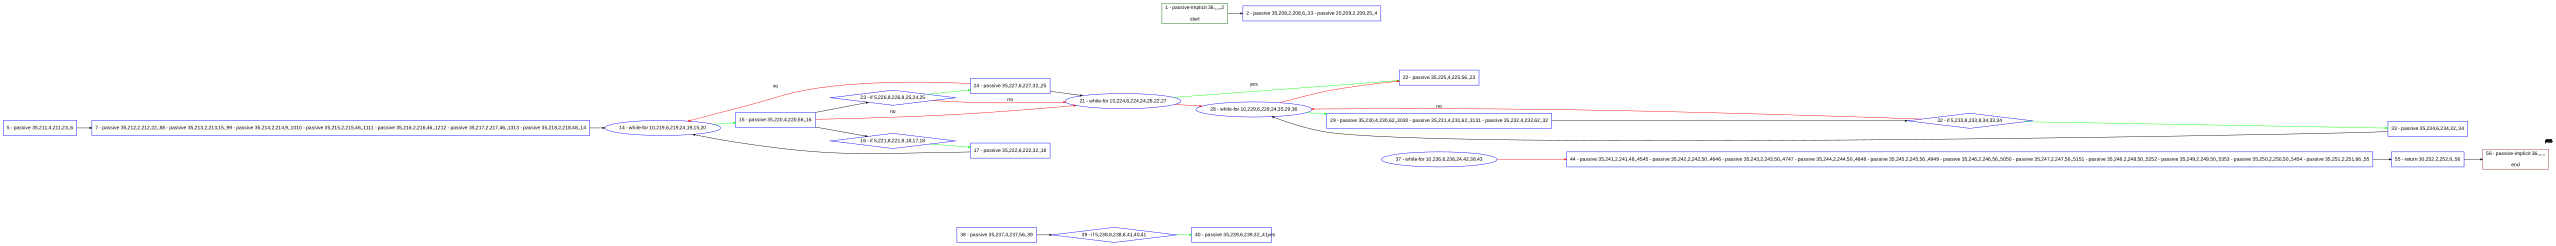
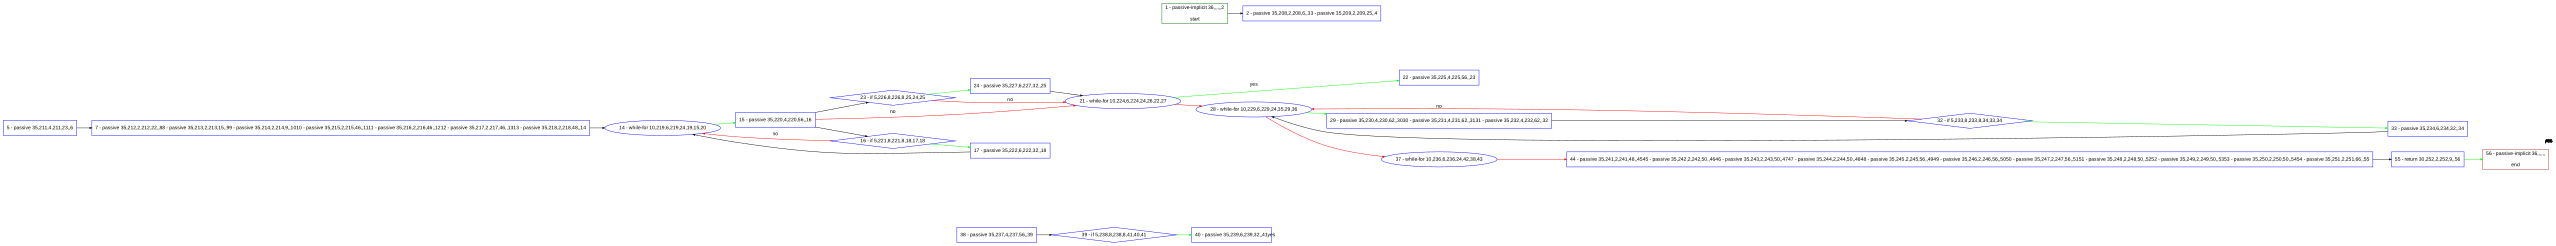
  digraph {
    bgcolor=white
    compound=true
    fillcolor="#FFFFCC"
    fontname=Arial
    fontsize=12
    pack=true
    packmode=clust
    rankdir=LR
    style="rounded,filled"
    node [color="#0000ff" compound=true fillcolor="#ffffff" fixedsize=false fontname=Arial fontsize=12 node_initialized=no shape=box style=filled]
    edge [arrowhead=normal arrowsize=0.5 arrowtail=none color="#000000" compound=true dir=forward fontcolor=black fontname=Arial fontsize=12]
    n1 [label="2 - passive 35,208,2,208,6,,33 - passive 35,209,2,209,25,,4"]
    n2 [color="#006400" label="1 - passive-implicit 36,,,,,,2\n\nstart"]
    n3 [label="5 - passive 35,211,4,211,23,,6"]
    n4 [label="7 - passive 35,212,2,212,22,,88 - passive 35,213,2,213,15,,99 - passive 35,214,2,214,9,,1010 - passive 35,215,2,215,46,,1111 - passive 35,216,2,216,46,,1212 - passive 35,217,2,217,46,,1313 - passive 35,218,2,218,48,,14"]
    n5 [label="14 - while-for 10,219,6,219,24,19,15,20" shape=oval]
    n6 [label="15 - passive 35,220,4,220,56,,16"]
    n7 [label="21 - while-for 10,224,6,224,24,26,22,27" shape=oval]
    n8 [label="16 - if 5,221,8,221,8,18,17,18" shape=diamond]
    n9 [label="23 - if 5,226,8,226,8,25,24,25" shape=diamond]
    n10 [label="22 - passive 35,225,4,225,56,,23"]
    n11 [label="28 - while-for 10,229,6,229,24,35,29,36" shape=oval]
    n12 [label="17 - passive 35,222,6,222,32,,18"]
    n13 [label="29 - passive 35,230,4,230,62,,3030 - passive 35,231,4,231,62,,3131 - passive 35,232,4,232,62,,32"]
    n14 [label="37 - while-for 10,236,6,236,24,42,38,43" shape=oval]
    n15 [label="24 - passive 35,227,6,227,32,,25"]
    n16 [label="32 - if 5,233,8,233,8,34,33,34" shape=diamond]
    n17 [label="44 - passive 35,241,2,241,48,,4545 - passive 35,242,2,242,50,,4646 - passive 35,243,2,243,50,,4747 - passive 35,244,2,244,50,,4848 - passive 35,245,2,245,56,,4949 - passive 35,246,2,246,56,,5050 - passive 35,247,2,247,56,,5151 - passive 35,248,2,248,50,,5252 - passive 35,249,2,249,50,,5353 - passive 35,250,2,250,50,,5454 - passive 35,251,2,251,66,,55"]
    n18 [label="33 - passive 35,234,6,234,32,,34"]
    n19 [label="38 - passive 35,237,4,237,56,,39"]
    n20 [label="39 - if 5,238,8,238,8,41,40,41" shape=diamond]
    n21 [label="55 - return 30,252,2,252,9,,56"]
    n22 [label="40 - passive 35,239,6,239,32,,41"]
    n23 [color="#a52a2a" label="56 - passive-implicit 36,,,,,,\n\nend"]
    n2 -> n1
    n3 -> n4
    n4 -> n5
    n5 -> n6 [color="#00ff00" label=yes]
    n6 -> n7 [color="#ff0000" label=no]
    n6 -> n8
    n6 -> n9
    n7 -> n10 [color="#00ff00" label=yes]
    n7 -> n11 [color="#ff0000" label=no]
-   n15 -> n5 [color="#ff0000" label=no]
+   n8 -> n5 [color="#ff0000" label=no]
    n8 -> n12 [color="#00ff00" label=yes]
    n9 -> n7 [color="#ff0000" label=no]
    n9 -> n15 [color="#00ff00" label=yes]
    n11 -> n13 [color="#00ff00" label=yes]
-   n11 -> n10 [color="#ff0000" label=no]
+   n11 -> n14 [color="#ff0000" label=no]
    n12 -> n5
    n13 -> n16
    n14 -> n17 [color="#ff0000" label=no]
    n15 -> n7
    n16 -> n11 [color="#ff0000" label=no]
    n16 -> n18 [color="#00ff00" label=yes]
    n17 -> n21
    n18 -> n11
    n19 -> n20
    n20 -> n22 [color="#00ff00" label=yes]
-   n21 -> n23
+   n21 -> n23 [color="#00ff00"]
  }
